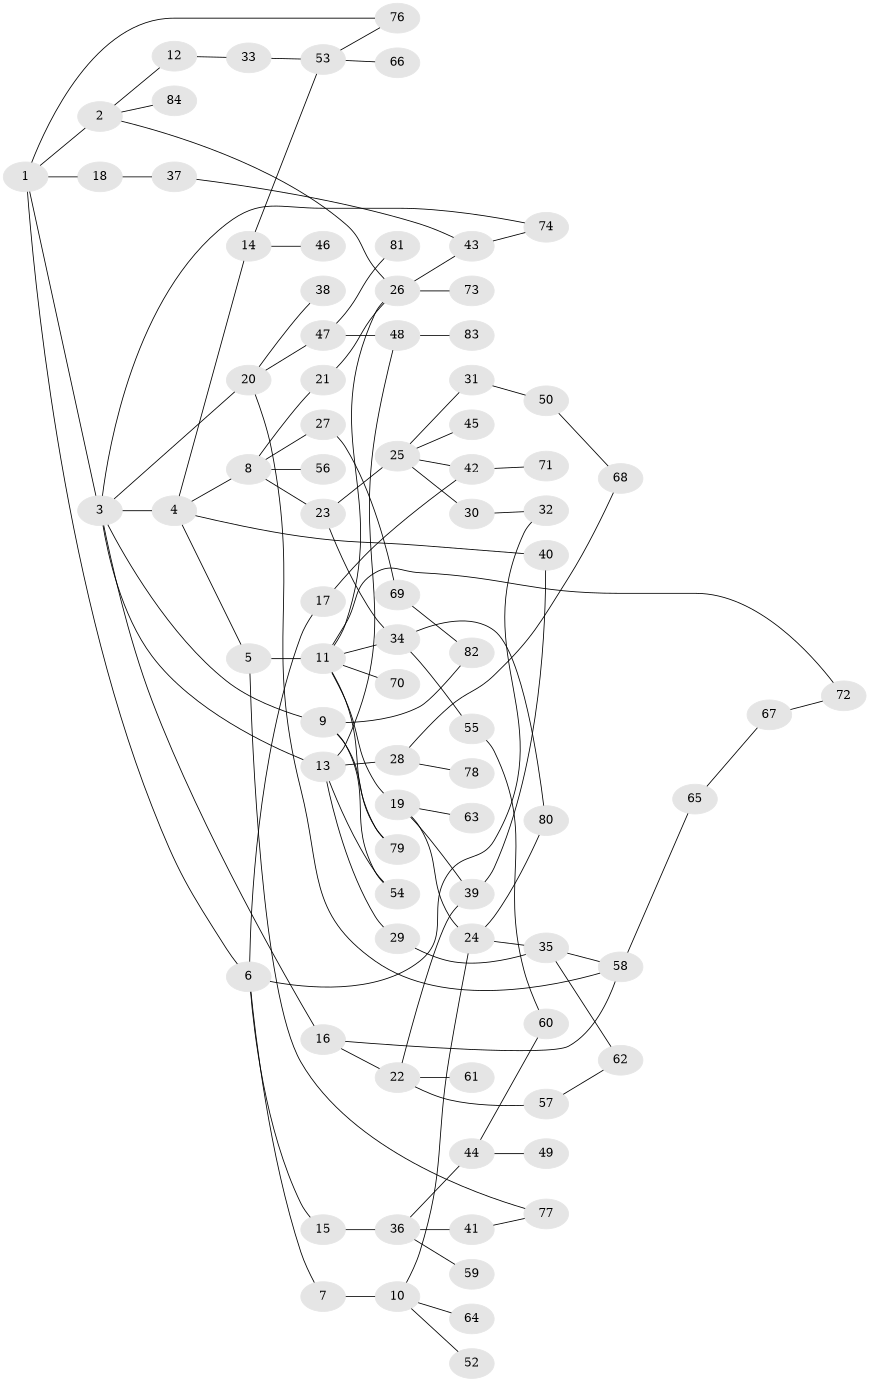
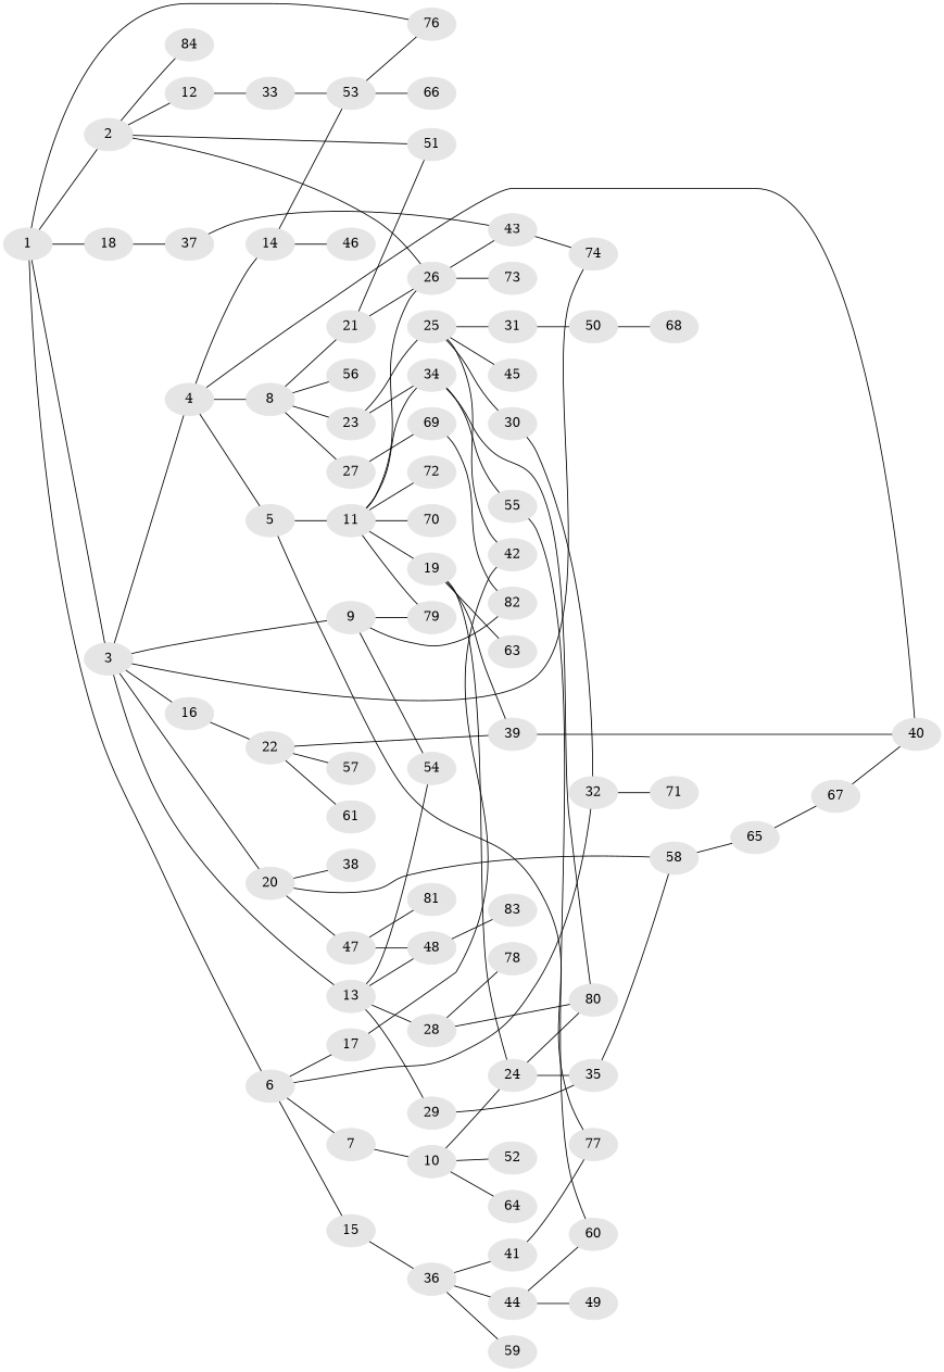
  graph {
    rankdir=LR
    node [color=gray90 style=filled]
    1
    2
    3
    6
    18
    76
    12
    26
+   51
    84
    4
    9
    13
    16
    20
    74
    7
    15
    17
    32
    37
    33
    43
    73
    5
    8
    14
    40
    54
    79
    82
    28
    29
    48
    22
    58
    38
    47
    11
    77
    21
    23
    27
    56
    53
    46
    19
    34
    70
    72
    10
    36
    42
    71
    24
    52
    64
    25
    69
    35
    80
    39
    63
    55
    68
    78
    83
    66
    41
    44
    59
    57
    61
    65
    81
-   62
    30
    31
    45
    50
    60
    49
    67
    1 -- 2
    1 -- 3
    1 -- 6
    1 -- 18
    1 -- 76
    2 -- 12
    2 -- 26
+   2 -- 51
    2 -- 84
    3 -- 4
    3 -- 9
    3 -- 13
    3 -- 16
    3 -- 20
    3 -- 74
    6 -- 7
    6 -- 15
    6 -- 17
    6 -- 32
    18 -- 37
    12 -- 33
    26 -- 43
    26 -- 73
    4 -- 5
    4 -- 8
    4 -- 14
    4 -- 40
    9 -- 54
    9 -- 79
    9 -- 82
    13 -- 54
    13 -- 28
    13 -- 29
    13 -- 48
    16 -- 22
-   16 -- 58
    20 -- 58
    20 -- 38
    20 -- 47
    7 -- 10
    15 -- 36
    17 -- 42
-   42 -- 71
+   32 -- 71
    37 -- 43
    33 -- 53
    43 -- 74
    5 -- 11
    5 -- 77
    8 -- 21
    8 -- 23
    8 -- 27
    8 -- 56
    14 -- 53
    14 -- 46
-   28 -- 68
+   28 -- 80
    28 -- 78
    29 -- 35
    48 -- 83
    22 -- 39
    22 -- 57
    22 -- 61
    58 -- 65
    47 -- 48
    47 -- 81
    11 -- 26
    11 -- 79
    11 -- 19
    11 -- 34
    11 -- 70
    11 -- 72
    21 -- 26
+   21 -- 51
    23 -- 34
    23 -- 25
    27 -- 69
    53 -- 76
    53 -- 66
    19 -- 24
    19 -- 39
    19 -- 63
    34 -- 80
    34 -- 55
    10 -- 24
    10 -- 52
    10 -- 64
    36 -- 41
    36 -- 44
    36 -- 59
    24 -- 35
    24 -- 80
    25 -- 42
    25 -- 30
    25 -- 31
    25 -- 45
    69 -- 82
    35 -- 58
-   35 -- 62
    39 -- 40
    55 -- 60
    41 -- 77
    44 -- 60
    44 -- 49
-   57 -- 62
    65 -- 67
    30 -- 32
    31 -- 50
    50 -- 68
-   67 -- 72
+   67 -- 40
  }
